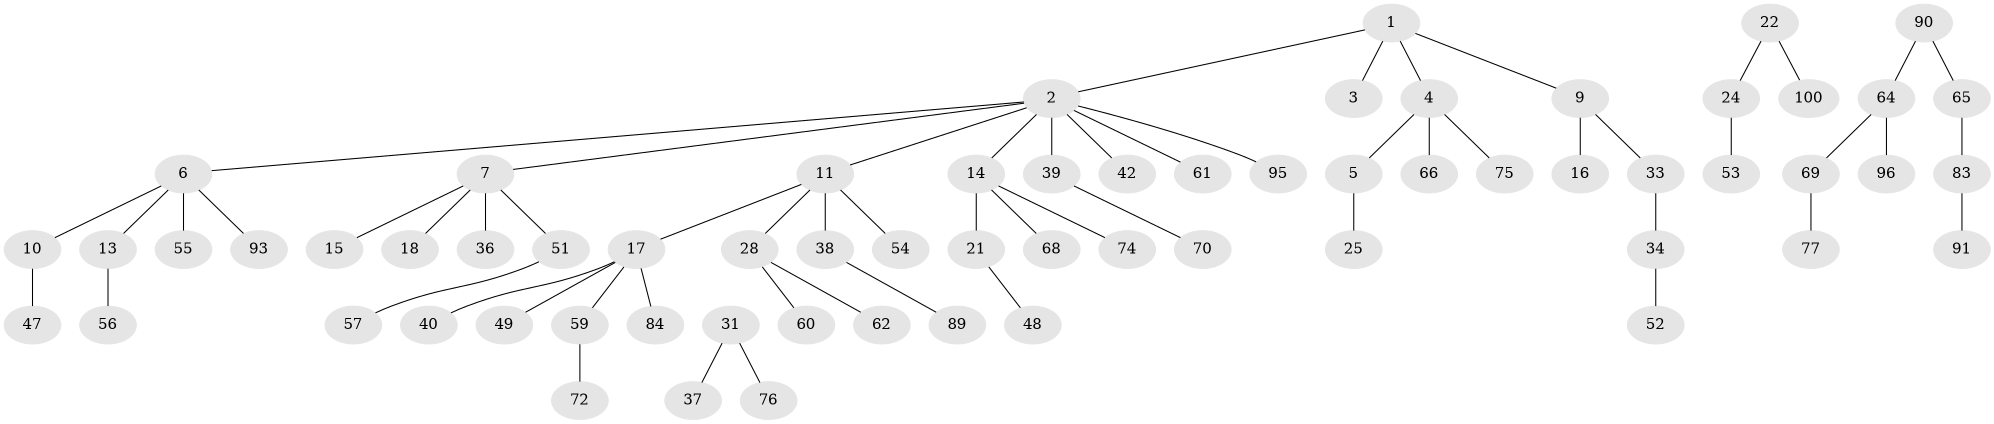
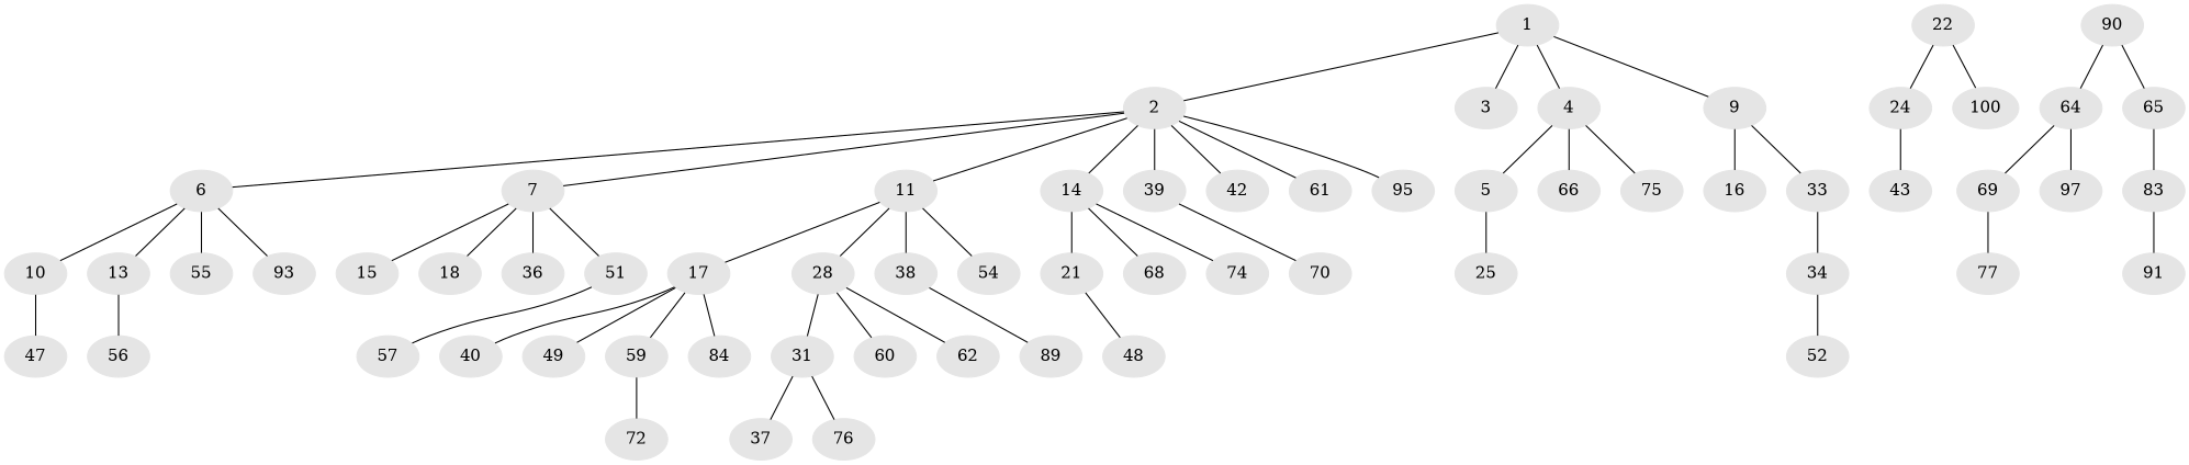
  graph {
    node [color=gray90 style=filled]
    1 [super="+32"]
    2 [super="+27"]
    3 [super="+20"]
    4 [super="+81"]
    9 [super="+40"]
    6 [super="+8"]
    7 [super="+29"]
    11 [super="+92"]
    14 [super="+58"]
    39
    42 [super="+67"]
    61
    95
    5
    66 [super="+85"]
    75
    16
    33 [super="+50"]
    10 [super="+44"]
    13 [super="+86"]
    55 [super="+90"]
    93
    15
    18
    36
    51
    17 [super="+19"]
    28 [super="+43"]
    38
    54
    21 [super="+26"]
    68
    74 [super="+94"]
    70 [super="+98"]
    25 [super="+73"]
    47
    56
    57
    34 [super="+99"]
    n40 [label=40]
    49
    59 [super="+71"]
    84
    31 [super="+88"]
    60
    62
    89
    22 [super="+45"]
    24 [super="+35"]
    100
    n51 [label=90 super="+41"]
    64 [super="+82"]
    65 [super="+78"]
    48
    72 [super="+79"]
-   53
+   53 [label=43]
    37 [super="+80"]
    76
    69 [super="+87"]
-   97 [label=96]
+   97
    83
    52 [super="+63"]
    77
    91 [super="+96"]
    1 -- 2
    1 -- 3
    1 -- 4
    1 -- 9
    2 -- 6
    2 -- 7
    2 -- 11
    2 -- 14
    2 -- 39
    2 -- 42
    2 -- 61
    2 -- 95
    4 -- 5
    4 -- 66
    4 -- 75
    9 -- 16
    9 -- 33
    6 -- 10
    6 -- 13
    6 -- 55
    6 -- 93
    7 -- 15
    7 -- 18
    7 -- 36
    7 -- 51
    11 -- 17
    11 -- 28
    11 -- 38
    11 -- 54
    14 -- 21
    14 -- 68
    14 -- 74
    39 -- 70
    5 -- 25
    33 -- 34
    10 -- 47
    13 -- 56
    51 -- 57
    17 -- n40
    17 -- 49
    17 -- 59
    17 -- 84
+   28 -- 31
    28 -- 60
    28 -- 62
    38 -- 89
    21 -- 48
    34 -- 52
    59 -- 72
    31 -- 37
    31 -- 76
    22 -- 24
    22 -- 100
    24 -- 53
    n51 -- 64
    n51 -- 65
    64 -- 69
    64 -- 97
    65 -- 83
    69 -- 77
    83 -- 91
  }
